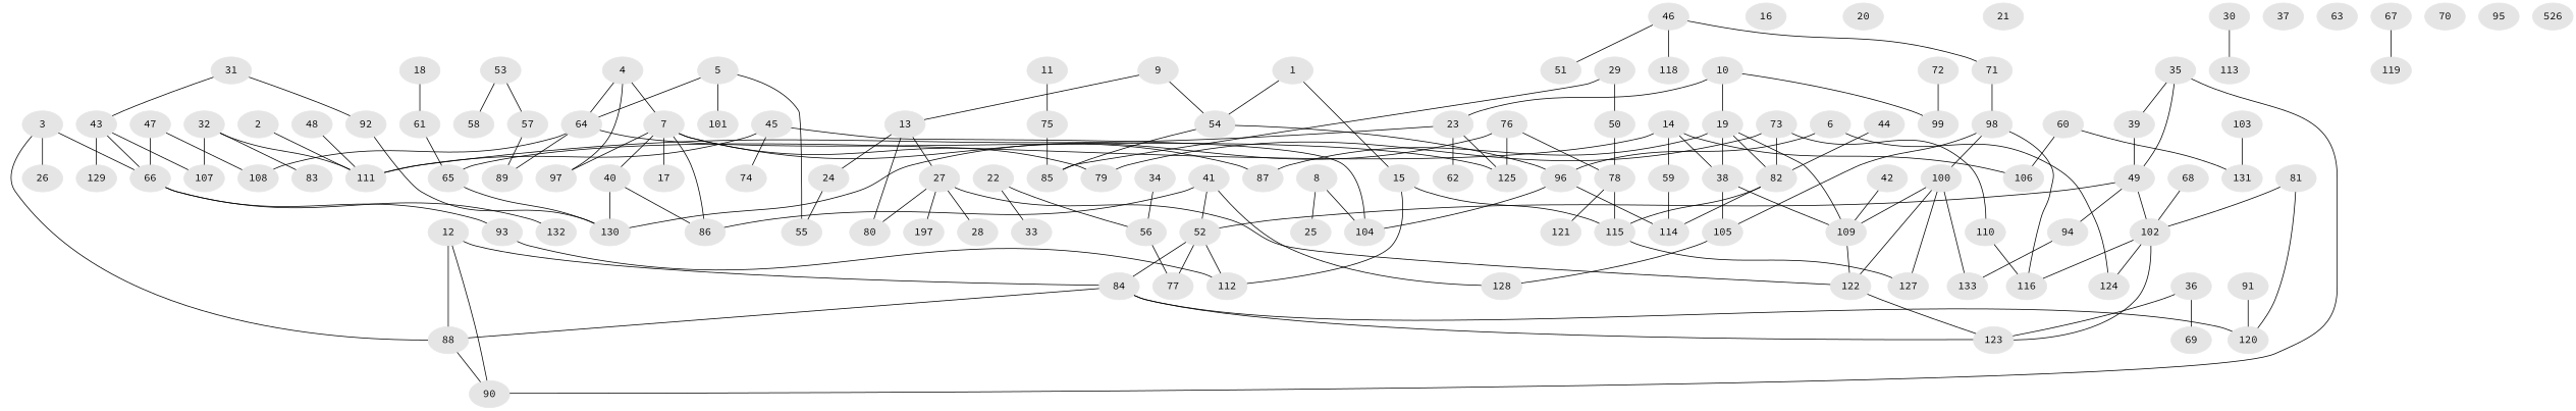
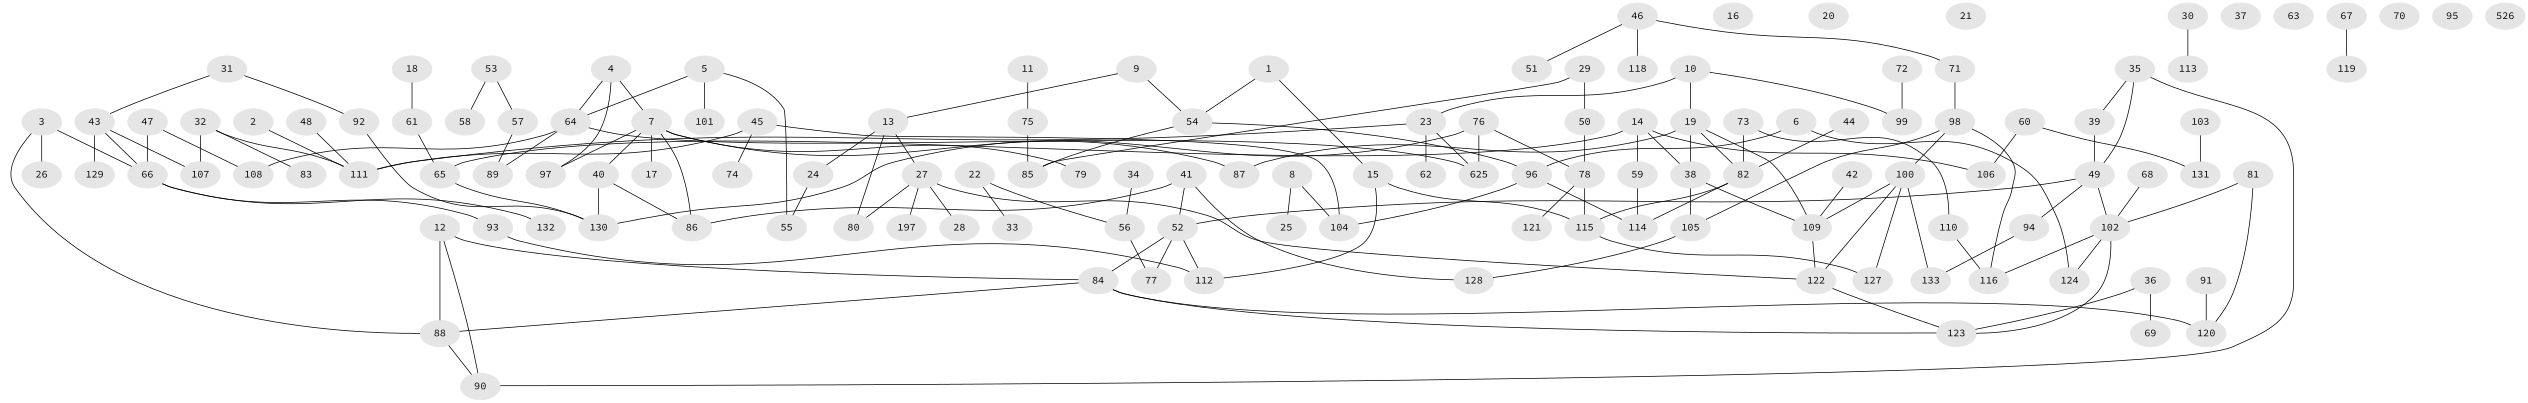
  graph {
    fontname="Source Code Pro"
    node [color=gray90 fontname="Source Code Pro" style=filled]
    edge [fontname="Source Code Pro"]
    1
    15
    54
    112
    115
    96
    85
    2
    111
    3
    26
    66
    88
    93
    132
    90
    4
    7
    64
    97
    17
    40
    79
    86
    87
-   125
+   125 [label=625]
    108
    89
    5
    55
    101
    6
    124
    104
    114
    130
    8
    25
    9
    13
    24
    27
    80
    10
    19
    23
    99
    38
    82
    109
    62
    11
    75
    12
    84
    123
    120
    28
    n59 [label=197]
    122
    14
    59
    65
    106
    105
    127
    16
    18
    61
    20
    21
    22
    33
    56
    77
    29
    50
    78
    30
    113
    31
    43
    92
    107
    129
    32
    83
    34
    35
    39
    49
    52
    94
    102
    36
    69
    37
    128
    41
    42
    44
    45
    74
    46
    51
    71
    118
    98
    47
    48
    133
    116
    121
    53
    57
    58
    60
    131
    63
    67
    119
    68
    70
    100
    72
    73
    110
    76
    81
    91
    95
    103
    n133 [label=526]
    1 -- 15
    1 -- 54
    15 -- 112
    15 -- 115
    54 -- 96
    54 -- 85
    115 -- 127
    96 -- 104
    96 -- 114
    2 -- 111
    3 -- 26
    3 -- 66
    3 -- 88
    66 -- 93
    66 -- 132
    88 -- 90
    93 -- 112
    4 -- 7
    4 -- 64
    4 -- 97
    7 -- 97
    7 -- 17
    7 -- 40
    7 -- 79
    7 -- 86
    7 -- 87
    64 -- 125
    64 -- 108
    64 -- 89
    40 -- 86
    40 -- 130
    5 -- 64
    5 -- 55
    5 -- 101
    6 -- 96
    6 -- 124
    8 -- 104
    8 -- 25
    9 -- 54
    9 -- 13
    13 -- 24
    13 -- 27
    13 -- 80
    24 -- 55
    27 -- 80
    27 -- 28
    27 -- n59
    27 -- 122
    10 -- 19
    10 -- 23
    10 -- 99
    19 -- 87
    19 -- 38
    19 -- 82
    19 -- 109
    23 -- 111
    23 -- 125
    23 -- 62
    38 -- 109
    38 -- 105
    82 -- 115
    82 -- 114
    109 -- 122
    11 -- 75
    75 -- 85
    12 -- 88
    12 -- 90
    12 -- 84
    84 -- 88
    84 -- 123
    84 -- 120
    122 -- 123
    14 -- 38
    14 -- 59
    14 -- 65
    14 -- 106
    59 -- 114
    65 -- 130
    105 -- 128
    18 -- 61
    61 -- 65
    22 -- 33
    22 -- 56
    56 -- 77
    29 -- 85
    29 -- 50
    50 -- 78
    78 -- 115
    78 -- 121
    30 -- 113
    31 -- 43
    31 -- 92
    43 -- 66
    43 -- 107
    43 -- 129
    92 -- 130
    32 -- 111
    32 -- 107
    32 -- 83
    34 -- 56
    35 -- 90
    35 -- 39
    35 -- 49
    39 -- 49
    49 -- 52
    49 -- 94
    49 -- 102
    52 -- 112
    52 -- 84
    52 -- 77
    94 -- 133
    102 -- 124
    102 -- 123
    102 -- 116
    36 -- 123
    36 -- 69
    41 -- 86
    41 -- 52
    41 -- 128
    42 -- 109
    44 -- 82
    45 -- 111
    45 -- 104
    45 -- 74
    46 -- 51
    46 -- 71
    46 -- 118
    71 -- 98
    98 -- 105
    98 -- 116
    98 -- 100
    47 -- 66
    47 -- 108
    48 -- 111
    53 -- 57
    53 -- 58
    57 -- 89
    60 -- 106
    60 -- 131
    67 -- 119
    68 -- 102
    100 -- 109
    100 -- 122
    100 -- 127
    100 -- 133
    72 -- 99
-   73 -- 79
    73 -- 82
    73 -- 110
    110 -- 116
    76 -- 125
    76 -- 130
    76 -- 78
    81 -- 120
    81 -- 102
    91 -- 120
    103 -- 131
  }
